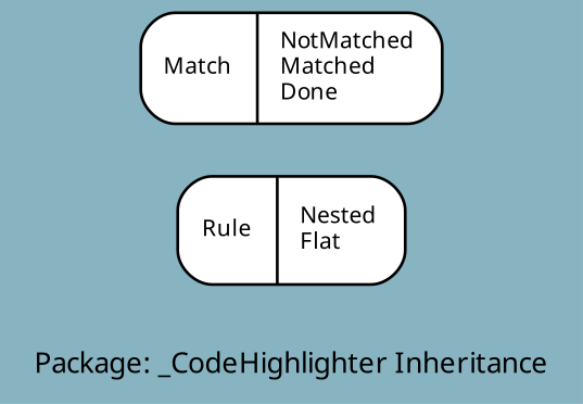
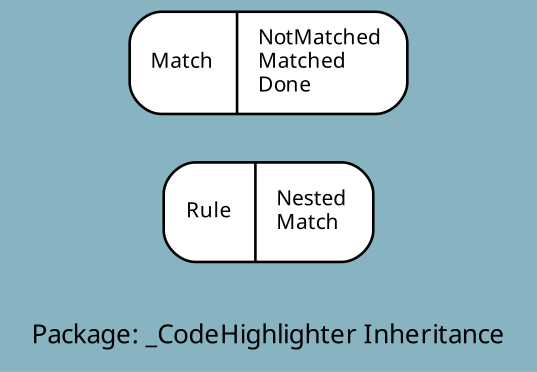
  digraph {
    bgcolor="#88B3C1"
    fontcolor=black
    fontname=Sans
    fontsize=10
    label="Package: _CodeHighlighter Inheritance"
    rankdir=LR
    node [color=black fillcolor=white fontcolor=black fontname=Sans fontsize=8 shape=record style="rounded,filled"]
-   n1 [height=0.50 label="{Rule|Nested\lFlat\l}" width=1.11]
+   n1 [height=0.50 label="{Rule|Nested\lMatch\l}" width=1.11]
    n2 [height=0.53 label="{Match|NotMatched\lMatched\lDone\l}" width=1.47]
  }
